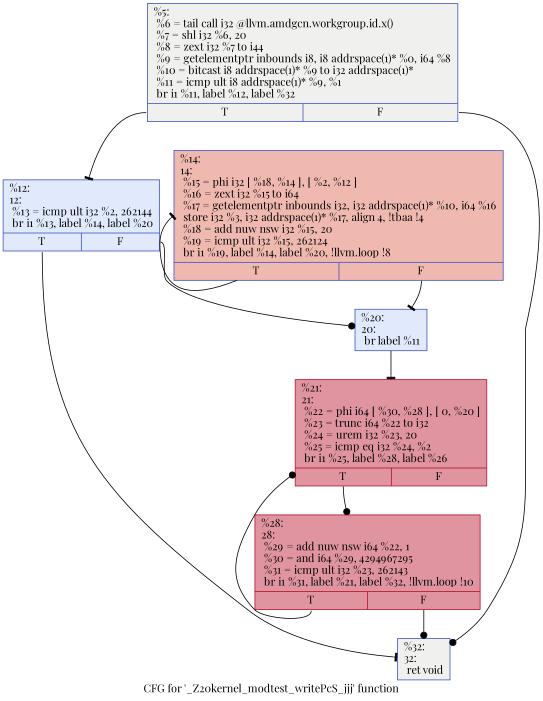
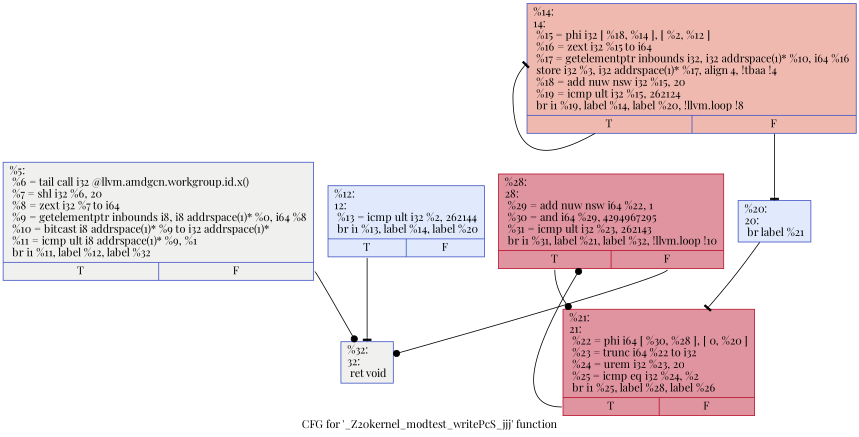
  digraph {
    fontname="Playfair Display"
    label="CFG for '_Z20kernel_modtest_writePcS_jjj' function"
    node [color="#3d50c3ff" fillcolor="#dedcdb70" fontname="Playfair Display" shape=record style=filled]
    edge [arrowhead=tee fontname="Playfair Display" tailport=s0]
-   n1 [label="{%5:\l  %6 = tail call i32 @llvm.amdgcn.workgroup.id.x()\l  %7 = shl i32 %6, 20\l  %8 = zext i32 %7 to i44\l  %9 = getelementptr inbounds i8, i8 addrspace(1)* %0, i64 %8\l  %10 = bitcast i8 addrspace(1)* %9 to i32 addrspace(1)*\l  %11 = icmp ult i8 addrspace(1)* %9, %1\l  br i1 %11, label %12, label %32\l|{<s0>T|<s1>F}}"]
+   n1 [label="{%5:\l  %6 = tail call i32 @llvm.amdgcn.workgroup.id.x()\l  %7 = shl i32 %6, 20\l  %8 = zext i32 %7 to i64\l  %9 = getelementptr inbounds i8, i8 addrspace(1)* %0, i64 %8\l  %10 = bitcast i8 addrspace(1)* %9 to i32 addrspace(1)*\l  %11 = icmp ult i8 addrspace(1)* %9, %1\l  br i1 %11, label %12, label %32\l|{<s0>T|<s1>F}}"]
    n2 [fillcolor="#b9d0f970" label="{%12:\l12:                                               \l  %13 = icmp ult i32 %2, 262144\l  br i1 %13, label %14, label %20\l|{<s0>T|<s1>F}}"]
    n3 [label="{%32:\l32:                                               \l  ret void\l}"]
-   n4 [fillcolor="#b9d0f970" label="{%20:\l20:                                               \l  br label %11\l}"]
+   n4 [fillcolor="#b9d0f970" label="{%20:\l20:                                               \l  br label %21\l}"]
    n5 [fillcolor="#de614d70" label="{%14:\l14:                                               \l  %15 = phi i32 [ %18, %14 ], [ %2, %12 ]\l  %16 = zext i32 %15 to i64\l  %17 = getelementptr inbounds i32, i32 addrspace(1)* %10, i64 %16\l  store i32 %3, i32 addrspace(1)* %17, align 4, !tbaa !4\l  %18 = add nuw nsw i32 %15, 20\l  %19 = icmp ult i32 %15, 262124\l  br i1 %19, label %14, label %20, !llvm.loop !8\l|{<s0>T|<s1>F}}"]
    n6 [color="#b70d28ff" fillcolor="#b70d2870" label="{%21:\l21:                                               \l  %22 = phi i64 [ %30, %28 ], [ 0, %20 ]\l  %23 = trunc i64 %22 to i32\l  %24 = urem i32 %23, 20\l  %25 = icmp eq i32 %24, %2\l  br i1 %25, label %28, label %26\l|{<s0>T|<s1>F}}"]
    n7 [color="#b70d28ff" fillcolor="#b70d2870" label="{%28:\l28:                                               \l  %29 = add nuw nsw i64 %22, 1\l  %30 = and i64 %29, 4294967295\l  %31 = icmp ult i32 %23, 262143\l  br i1 %31, label %21, label %32, !llvm.loop !10\l|{<s0>T|<s1>F}}"]
-   n1 -> n2
    n1 -> n3 [arrowhead=dot tailport=s1]
    n2 -> n3
-   n2 -> n4 [arrowhead=dot tailport=s1]
    n4 -> n6
    n5 -> n4 [tailport=s1]
    n5 -> n5
    n6 -> n7 [arrowhead=dot]
    n7 -> n3 [arrowhead=dot tailport=s1]
    n7 -> n6 [arrowhead=dot]
  }
